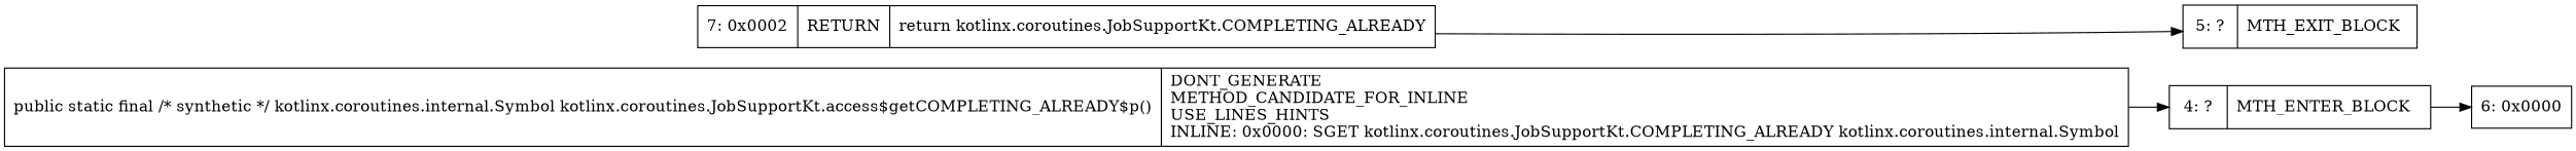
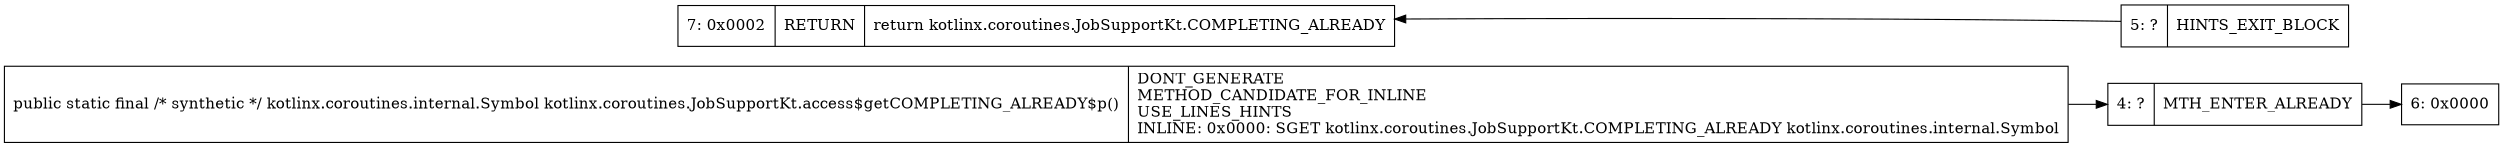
  digraph {
    rankdir=LR
    node [shape=record]
-   n1 [label="{4\:\ ?|MTH_ENTER_BLOCK\l}"]
+   n1 [label="{4\:\ ?|MTH_ENTER_ALREADY\l}"]
    n2 [label="{6\:\ 0x0000}"]
    n3 [label="{7\:\ 0x0002|RETURN\l|return kotlinx.coroutines.JobSupportKt.COMPLETING_ALREADY\l}"]
-   n4 [label="{5\:\ ?|MTH_EXIT_BLOCK\l}"]
+   n4 [label="{5\:\ ?|HINTS_EXIT_BLOCK\l}"]
    n5 [label="{public static final \/* synthetic *\/ kotlinx.coroutines.internal.Symbol kotlinx.coroutines.JobSupportKt.access$getCOMPLETING_ALREADY$p()  | DONT_GENERATE\lMETHOD_CANDIDATE_FOR_INLINE\lUSE_LINES_HINTS\lINLINE: 0x0000: SGET   kotlinx.coroutines.JobSupportKt.COMPLETING_ALREADY kotlinx.coroutines.internal.Symbol\l}"]
    n1 -> n2
-   n3 -> n4
+   n4 -> n3
    n5 -> n1
  }
